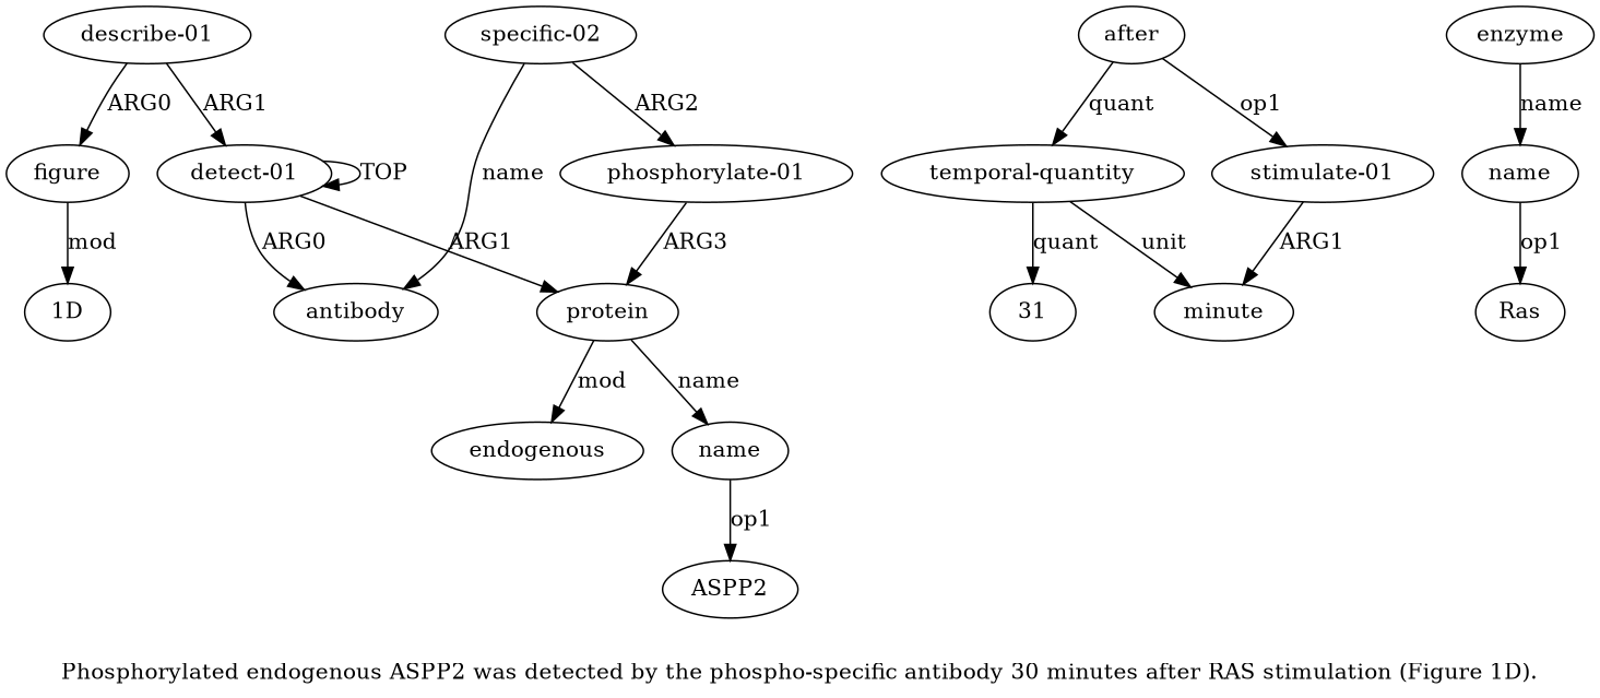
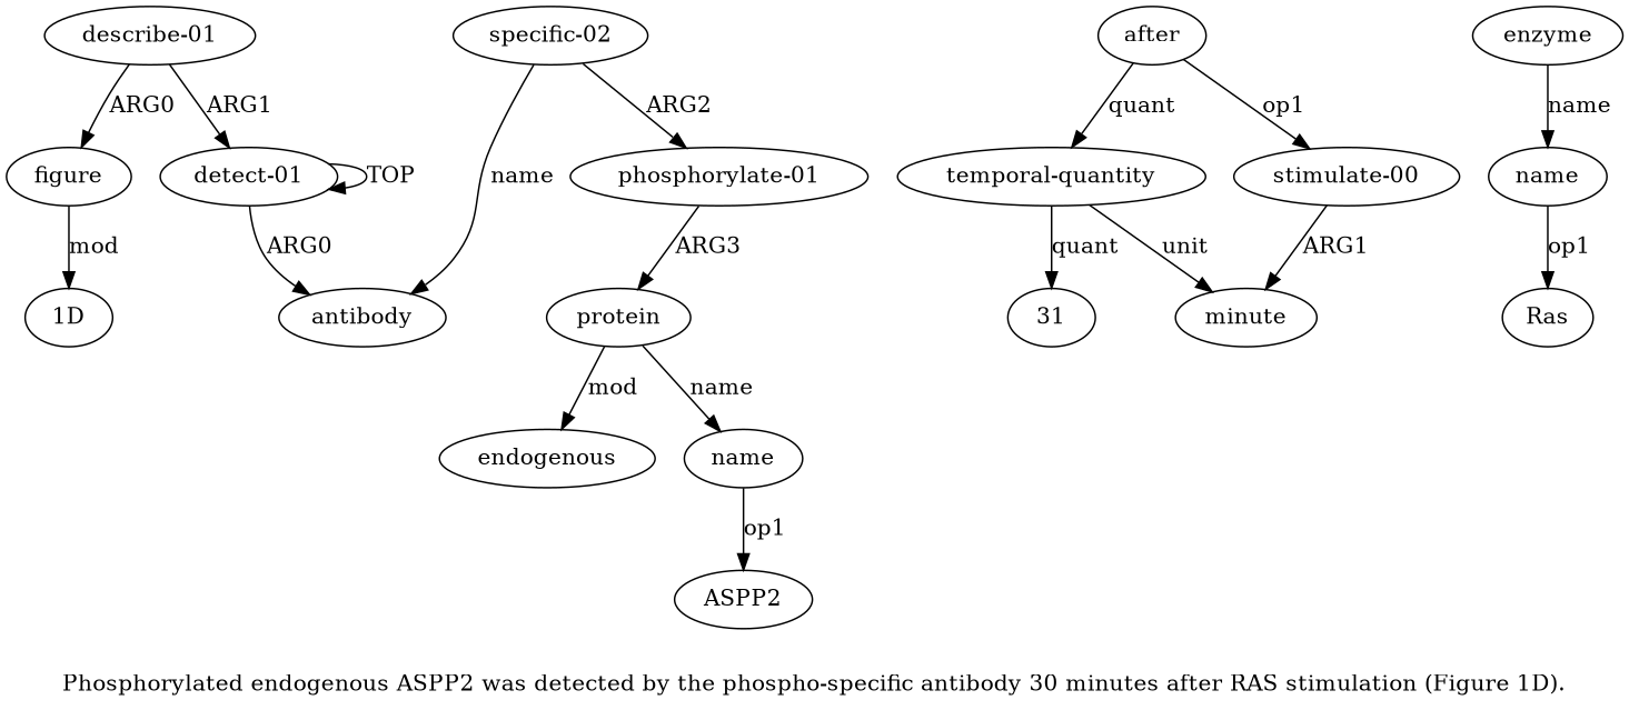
  digraph {
    label="Phosphorylated endogenous ASPP2 was detected by the phospho-specific antibody 30 minutes after RAS stimulation (Figure 1D)."
    node [color=black gold_ind=-1 gold_label=name test_ind=-1 test_label=name]
    edge [color=black gold_label=ARG1 test_label=ARG1]
    n1 [gold_ind=14 gold_label=figure label=figure test_ind=14 test_label=figure]
    n2 [gold_label="1D" label="1D" test_label="1D"]
    n3 [gold_ind=11 gold_label="temporal-quantity" label="temporal-quantity" test_ind=11 test_label="temporal-quantity"]
    n4 [gold_ind=12 gold_label=minute label=minute test_ind=12 test_label=minute]
    n5 [gold_label=30 label=31 test_label=30]
    n6 [gold_ind=10 label=name test_ind=10]
    n7 [gold_label=Ras label=Ras test_label=Ras]
    n8 [gold_ind=13 gold_label="describe-01" label="describe-01" test_ind=13 test_label="describe-01"]
    n9 [gold_ind=0 gold_label="detect-01" label="detect-01" test_ind=0 test_label="detect-01"]
    n10 [gold_ind=1 gold_label=antibody label=antibody test_ind=1 test_label=antibody]
    n11 [gold_ind=3 gold_label=protein label=protein test_ind=3 test_label=protein]
    n12 [gold_ind=5 gold_label=endogenous label=endogenous test_ind=5 test_label=endogenous]
    n13 [gold_ind=4 label=name test_ind=4]
    n14 [gold_ind=7 gold_label=after label=after test_ind=7 test_label=after]
-   n15 [gold_ind=8 gold_label="stimulate-01" label="stimulate-01" test_ind=8 test_label="stimulate-01"]
+   n15 [gold_ind=8 gold_label="stimulate-01" label="stimulate-00" test_ind=8 test_label="stimulate-01"]
    n16 [gold_label=ASPP2 label=ASPP2 test_label=ASPP2]
    n17 [gold_ind=2 gold_label="specific-02" label="specific-02" test_ind=2 test_label="specific-02"]
    n18 [gold_ind=6 gold_label="phosphorylate-01" label="phosphorylate-01" test_ind=6 test_label="phosphorylate-01"]
    n19 [gold_ind=9 gold_label=enzyme label=enzyme test_ind=9 test_label=enzyme]
    n1 -> n2 [gold_label=mod label=mod test_label=mod]
    n3 -> n4 [gold_label=unit label=unit test_label=unit]
    n3 -> n5 [gold_label=quant label=quant test_label=quant]
    n6 -> n7 [gold_label=op1 label=op1 test_label=op1]
    n8 -> n1 [gold_label=ARG0 label=ARG0 test_label=ARG0]
    n8 -> n9 [label=ARG1]
    n9 -> n9 [gold_label=TOP label=TOP test_label=TOP]
    n9 -> n10 [gold_label=ARG0 label=ARG0 test_label=ARG0]
-   n9 -> n11 [label=ARG1]
    n11 -> n12 [gold_label=mod label=mod test_label=mod]
    n11 -> n13 [gold_label=name label=name test_label=name]
    n13 -> n16 [gold_label=op1 label=op1 test_label=op1]
    n14 -> n3 [gold_label=quant label=quant test_label=quant]
    n14 -> n15 [gold_label=op1 label=op1 test_label=op1]
    n15 -> n4 [label=ARG1]
    n17 -> n10 [label=name]
    n17 -> n18 [gold_label=ARG2 label=ARG2 test_label=ARG2]
    n18 -> n11 [gold_label=ARG3 label=ARG3 test_label=ARG3]
    n19 -> n6 [gold_label=name label=name test_label=name]
  }
